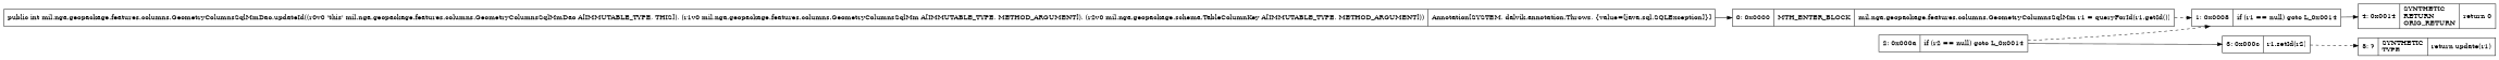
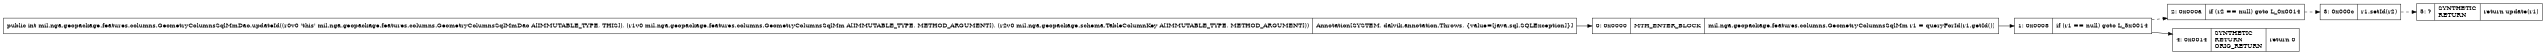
  digraph {
    rankdir=LR
    node [shape=record]
    n1 [label="{0\:\ 0x0000|MTH_ENTER_BLOCK\l|mil.nga.geopackage.features.columns.GeometryColumnsSqlMm r1 = queryForId(r1.getId())\l}"]
-   n2 [label="{1\:\ 0x0008|if (r1 == null) goto L_0x0014\l}"]
+   n2 [label="{1\:\ 0x0008|if (r1 == null) goto L_5x0014\l}"]
    n3 [label="{2\:\ 0x000a|if (r2 == null) goto L_0x0014\l}"]
    n4 [label="{4\:\ 0x0014|SYNTHETIC\lRETURN\lORIG_RETURN\l|return 0\l}"]
    n5 [label="{3\:\ 0x000c|r1.setId(r2)\l}"]
-   n6 [label="{5\:\ ?|SYNTHETIC\lTYPE\l|return update(r1)\l}"]
+   n6 [label="{5\:\ ?|SYNTHETIC\lRETURN\l|return update(r1)\l}"]
    n7 [label="{public int mil.nga.geopackage.features.columns.GeometryColumnsSqlMmDao.updateId((r0v0 'this' mil.nga.geopackage.features.columns.GeometryColumnsSqlMmDao A[IMMUTABLE_TYPE, THIS]), (r1v0 mil.nga.geopackage.features.columns.GeometryColumnsSqlMm A[IMMUTABLE_TYPE, METHOD_ARGUMENT]), (r2v0 mil.nga.geopackage.schema.TableColumnKey A[IMMUTABLE_TYPE, METHOD_ARGUMENT]))  | Annotation[SYSTEM, dalvik.annotation.Throws, \{value=[java.sql.SQLException]\}]\l}"]
-   n1 -> n2 [style=dashed]
-   n3 -> n2 [style=dashed]
+   n1 -> n2
+   n2 -> n3 [style=dashed]
    n2 -> n4
-   n3 -> n5 [style=solid]
+   n3 -> n5 [style=dashed]
    n5 -> n6 [style=dashed]
    n7 -> n1
  }
